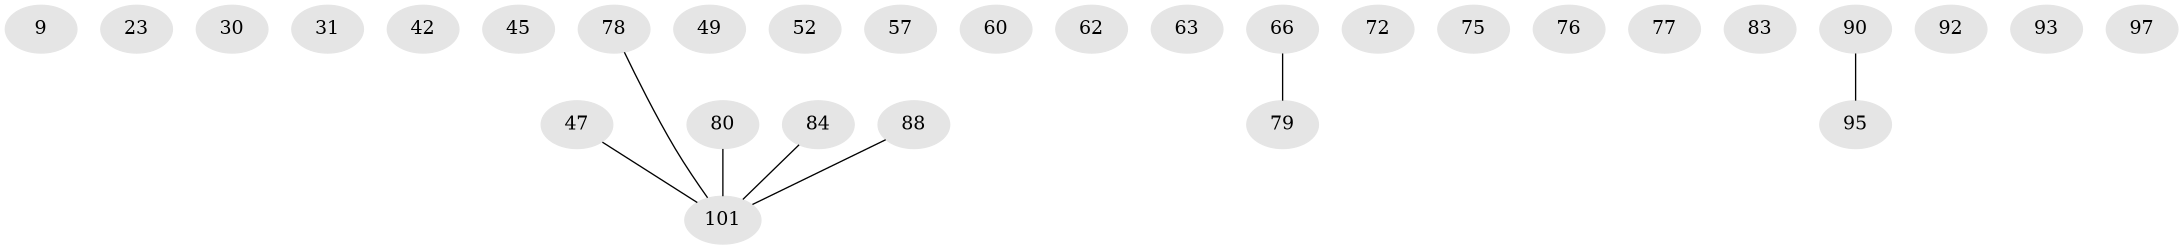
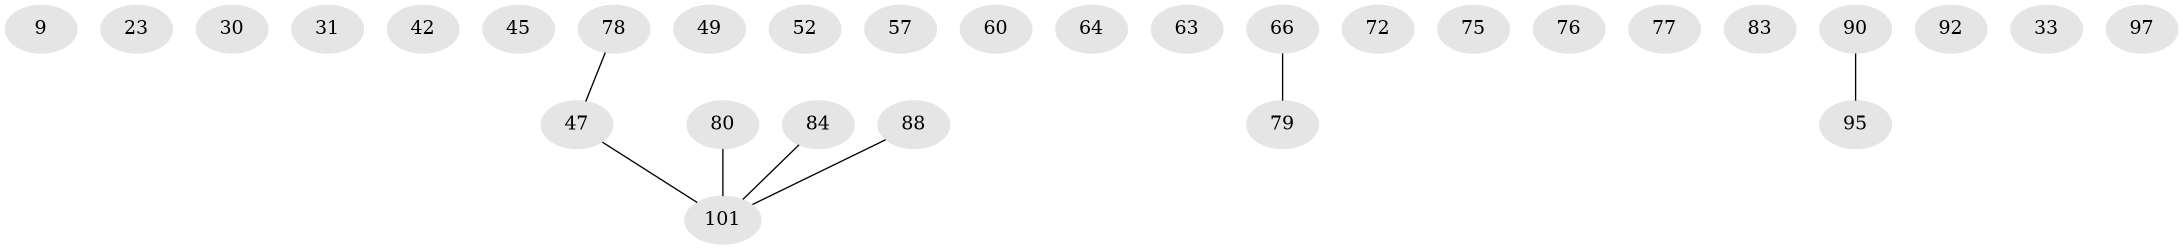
  graph {
    node [color=gray90 style=filled]
    9
    23 [super="+11"]
    30
    31
    42
    45
    47 [super="+16"]
    101 [super="+58+82+87+41+6+67+85+100"]
    49 [super="+24"]
    52
    57 [super="+39"]
    60
-   62
+   62 [label=64]
    63 [super="+17"]
    79 [super="+74+68"]
    66
    72
    75
    76
    77
    78 [super="+73+44"]
    80
    83
    84
    88 [super="+26+86"]
    90 [super="+59"]
    95
    92
-   93
+   93 [label=33]
    97
    47 -- 101 [weight=2]
    66 -- 79
-   78 -- 101 [weight=3]
+   78 -- 47 [weight=3]
    80 -- 101 [weight=2]
    84 -- 101
    88 -- 101 [weight=3]
    90 -- 95
  }
